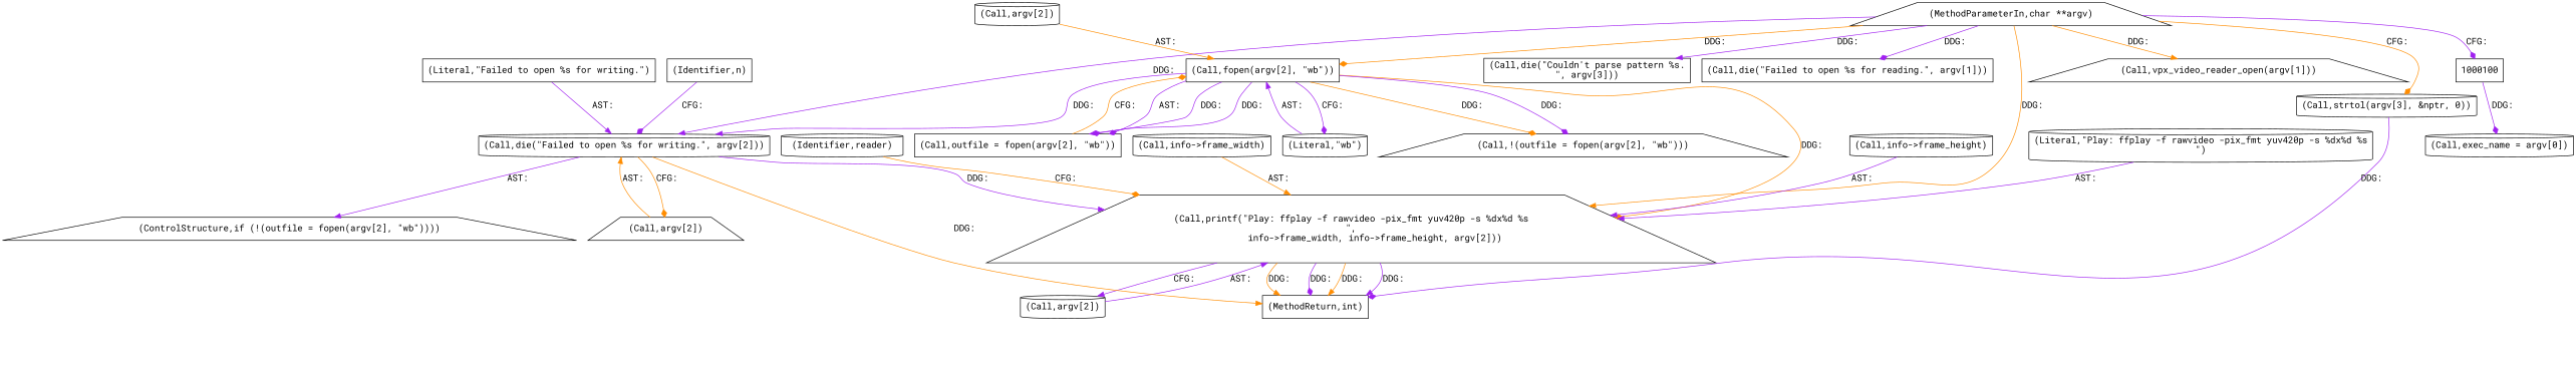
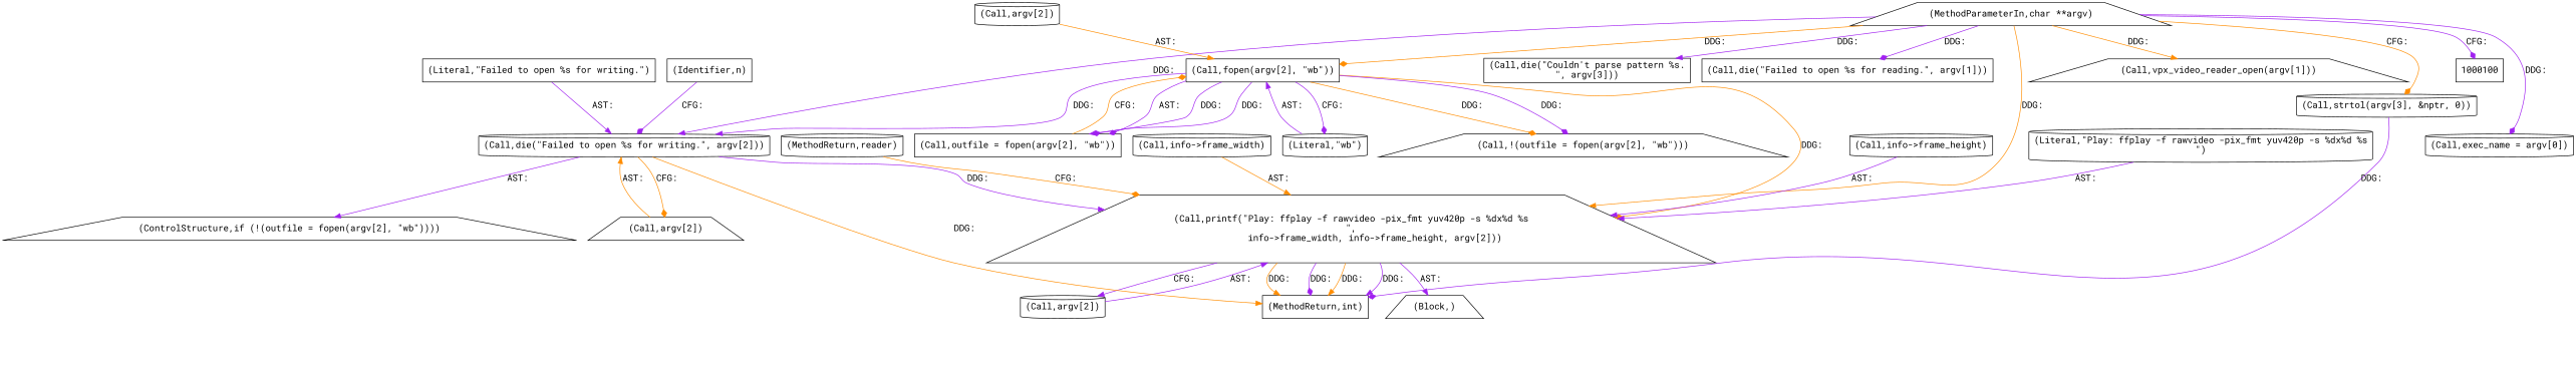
  digraph {
    fontname="Roboto Mono"
    node [fontname="Roboto Mono" shape=cylinder]
    edge [arrowhead=normal color=purple fontname="Roboto Mono"]
    n1 [label="(Call,printf(\"Play: ffplay -f rawvideo -pix_fmt yuv420p -s %dx%d %s\n\",\n         info->frame_width, info->frame_height, argv[2]))" shape=trapezium]
    n2 [label="(Call,argv[2])"]
+   n3 [label="(Block,)" shape=trapezium]
    n4 [label="(MethodReturn,int)" shape=box]
    n5 [label="(Call,fopen(argv[2], \"wb\"))" shape=box]
    n6 [label="(Call,die(\"Failed to open %s for writing.\", argv[2]))"]
    n7 [label="(Call,!(outfile = fopen(argv[2], \"wb\")))" shape=trapezium]
    n8 [label="(Literal,\"wb\")"]
    n9 [label="(Call,outfile = fopen(argv[2], \"wb\"))" shape=box]
    n10 [label="(ControlStructure,if (!(outfile = fopen(argv[2], \"wb\"))))" shape=trapezium]
    n11 [label="(Call,argv[2])" shape=trapezium]
    n12 [label="(MethodParameterIn,char **argv)" shape=trapezium]
    n13 [label="(Call,die(\"Couldn't parse pattern %s.\n\", argv[3]))" shape=box]
    n14 [label="(Call,die(\"Failed to open %s for reading.\", argv[1]))" shape=box]
    n15 [label="(Call,exec_name = argv[0])"]
    n16 [label="(Call,strtol(argv[3], &nptr, 0))"]
    n17 [label="(Call,vpx_video_reader_open(argv[1]))" shape=trapezium]
    1000100 [shape=box]
-   n19 [label="(Identifier,reader)"]
+   n19 [label="(MethodReturn,reader)"]
    n20 [label="(Call,info->frame_width)"]
    n21 [label="(Call,argv[2])"]
    n22 [label="(Literal,\"Failed to open %s for writing.\")" shape=box]
    n23 [label="(Identifier,n)" shape=box]
    n24 [label="(Call,info->frame_height)"]
    n25 [label="(Literal,\"Play: ffplay -f rawvideo -pix_fmt yuv420p -s %dx%d %s\n\")"]
    n1 -> n2 [label="CFG: "]
+   n1 -> n3 [label="AST: "]
    n1 -> n4 [label="DDG: "]
    n1 -> n4 [color=darkorange label="DDG: "]
    n1 -> n4 [arrowhead=diamond label="DDG: "]
    n1 -> n4 [color=darkorange label="DDG: "]
    n2 -> n1 [label="AST: "]
    n5 -> n1 [arrowhead=diamond color=darkorange label="DDG: "]
    n5 -> n6 [label="DDG: "]
    n5 -> n7 [arrowhead=diamond color=darkorange label="DDG: "]
    n5 -> n7 [arrowhead=diamond label="DDG: "]
    n5 -> n8 [arrowhead=diamond label="CFG: "]
    n5 -> n9 [arrowhead=diamond label="AST: "]
    n5 -> n9 [arrowhead=diamond label="DDG: "]
    n5 -> n9 [label="DDG: "]
    n6 -> n1 [label="DDG: "]
    n6 -> n4 [color=darkorange label="DDG: "]
    n6 -> n10 [label="AST: "]
    n6 -> n11 [arrowhead=diamond color=darkorange label="CFG: "]
    n8 -> n5 [label="AST: "]
    n9 -> n5 [arrowhead=diamond color=darkorange label="CFG: "]
    n11 -> n6 [color=darkorange label="AST: "]
    n12 -> n1 [color=darkorange label="DDG: "]
    n12 -> n5 [arrowhead=diamond color=darkorange label="DDG: "]
    n12 -> n6 [label="DDG: "]
    n12 -> n13 [label="DDG: "]
    n12 -> n14 [arrowhead=diamond label="DDG: "]
-   1000100 -> n15 [arrowhead=diamond label="DDG: "]
+   n12 -> n15 [arrowhead=diamond label="DDG: "]
    n12 -> n16 [arrowhead=diamond color=darkorange label="CFG: "]
    n12 -> n17 [color=darkorange label="DDG: "]
    n12 -> 1000100 [arrowhead=diamond label="CFG: "]
    n16 -> n4 [arrowhead=diamond label="DDG: "]
    n19 -> n1 [arrowhead=diamond color=darkorange label="CFG: "]
    n20 -> n1 [color=darkorange label="AST: "]
    n21 -> n5 [color=darkorange label="AST: "]
    n22 -> n6 [label="AST: "]
    n23 -> n6 [arrowhead=diamond label="CFG: "]
    n24 -> n1 [label="AST: "]
    n25 -> n1 [label="AST: "]
  }
